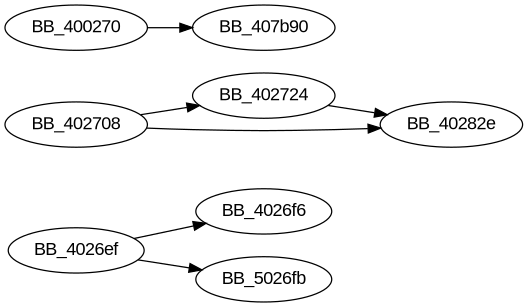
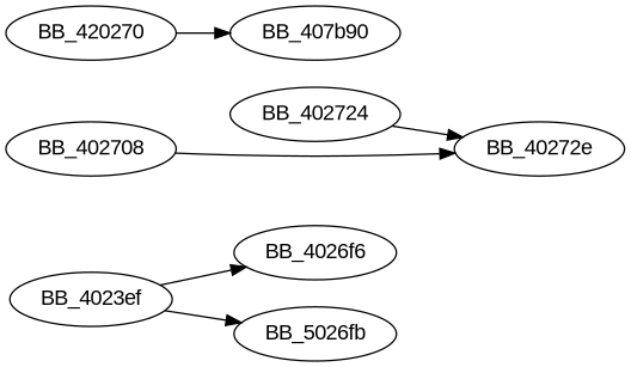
  digraph {
    fontname="Liberation Sans"
    rankdir=LR
    node [fontname="Liberation Sans"]
    edge [fontname="Liberation Sans"]
-   BB_4026ef
+   BB_4026ef [label=BB_4023ef]
    BB_4026f6
    n3 [label=BB_5026fb]
    BB_402708
    BB_402724
-   BB_40272e [label=BB_40282e]
-   BB_420270 [label=BB_400270]
+   BB_40272e
+   BB_420270
    BB_407b90
    BB_4026ef -> BB_4026f6
    BB_4026ef -> n3
-   BB_402708 -> BB_402724
    BB_402708 -> BB_40272e
    BB_402724 -> BB_40272e
    BB_420270 -> BB_407b90
  }
